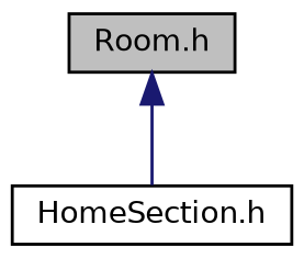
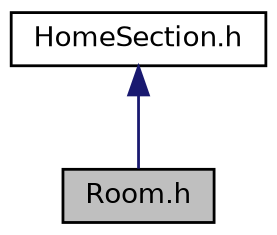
  digraph {
    node [color=black fontname=Helvetica fontsize=10 shape=record style=filled]
    n1 [fillcolor=grey75 fontcolor=black height=0.2 label="Room.h" width=0.4]
    n2 [fillcolor=white height=0.2 label="HomeSection.h" width=0.4]
-   n1 -> n2 [color=midnightblue dir=back fontname=Helvetica fontsize=10 labelfontname=Helvetica labelfontsize=10 style=solid]
+   n2 -> n1 [color=midnightblue dir=back fontname=Helvetica fontsize=10 labelfontname=Helvetica labelfontsize=10 style=solid]
  }
